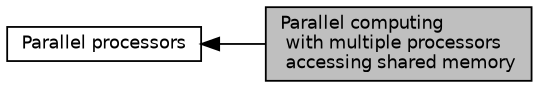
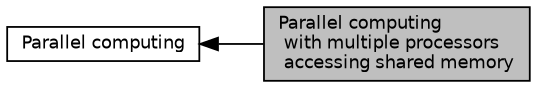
  digraph {
    rankdir=LR
    node [color=black fontname=Helvetica fontsize=10 shape=box style=filled]
-   n1 [fillcolor=white height=0.2 label="Parallel processors" width=0.4]
+   n1 [fillcolor=white height=0.2 label="Parallel computing" width=0.4]
    n2 [fillcolor=grey75 fontcolor=black height=0.2 label="Parallel computing\l with multiple processors\l accessing shared memory" width=0.4]
    n1 -> n2 [dir=back fontname=Helvetica fontsize=10 labelfontname=Helvetica labelfontsize=10 shape=plaintext style=solid]
  }
